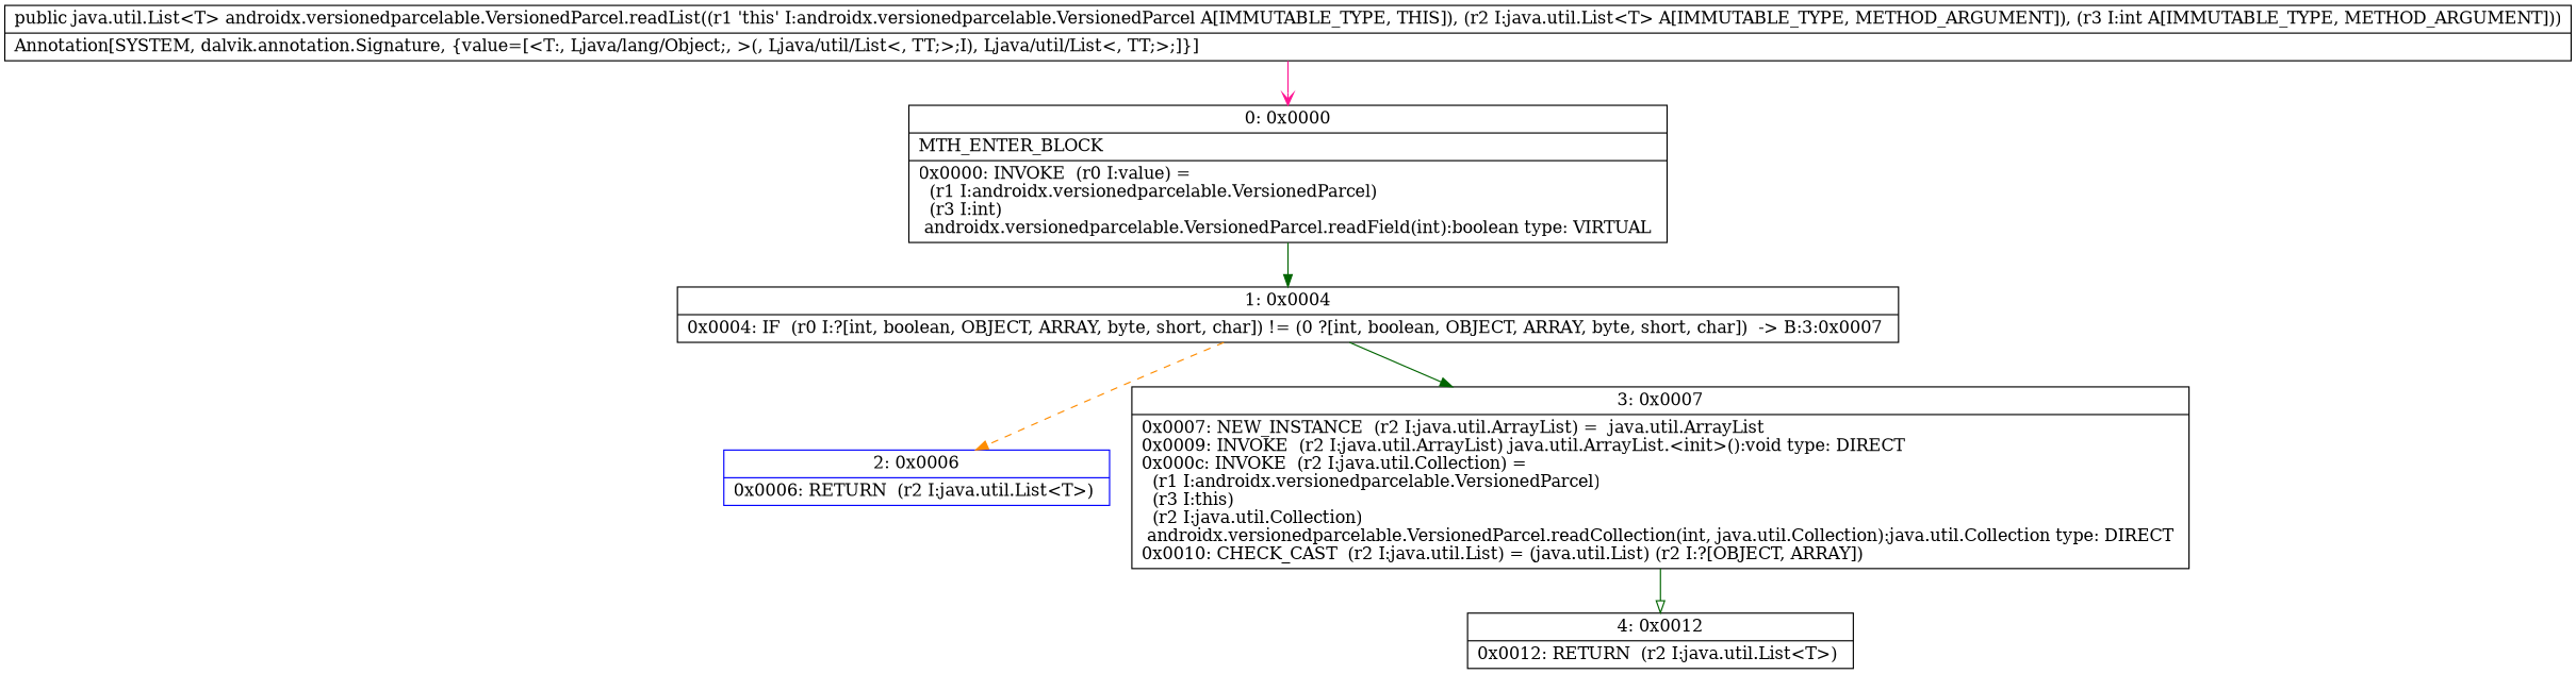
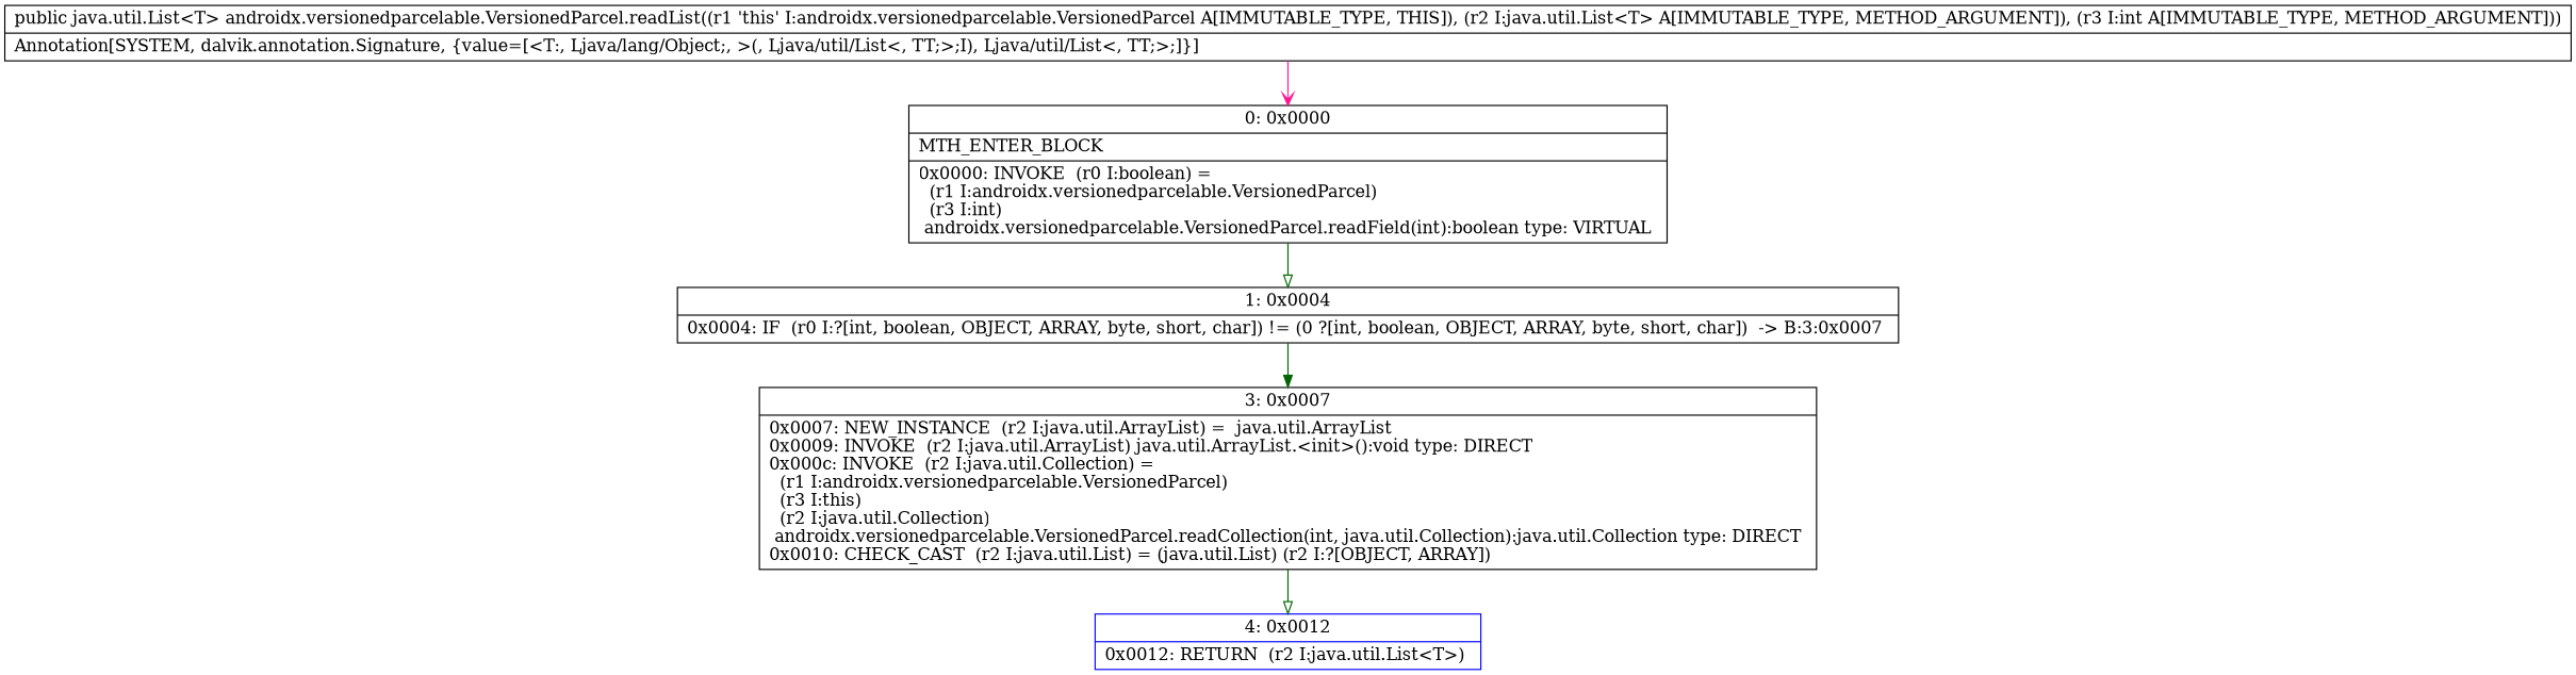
  digraph {
    node [color=black shape=record]
    edge [arrowhead=onormal color=darkgreen]
-   n1 [label="{0\:\ 0x0000|MTH_ENTER_BLOCK\l|0x0000: INVOKE  (r0 I:value) = \l  (r1 I:androidx.versionedparcelable.VersionedParcel)\l  (r3 I:int)\l androidx.versionedparcelable.VersionedParcel.readField(int):boolean type: VIRTUAL \l}"]
+   n1 [label="{0\:\ 0x0000|MTH_ENTER_BLOCK\l|0x0000: INVOKE  (r0 I:boolean) = \l  (r1 I:androidx.versionedparcelable.VersionedParcel)\l  (r3 I:int)\l androidx.versionedparcelable.VersionedParcel.readField(int):boolean type: VIRTUAL \l}"]
    n2 [label="{1\:\ 0x0004|0x0004: IF  (r0 I:?[int, boolean, OBJECT, ARRAY, byte, short, char]) != (0 ?[int, boolean, OBJECT, ARRAY, byte, short, char])  \-\> B:3:0x0007 \l}"]
-   n3 [color=blue label="{2\:\ 0x0006|0x0006: RETURN  (r2 I:java.util.List\<T\>) \l}"]
    n4 [label="{3\:\ 0x0007|0x0007: NEW_INSTANCE  (r2 I:java.util.ArrayList) =  java.util.ArrayList \l0x0009: INVOKE  (r2 I:java.util.ArrayList) java.util.ArrayList.\<init\>():void type: DIRECT \l0x000c: INVOKE  (r2 I:java.util.Collection) = \l  (r1 I:androidx.versionedparcelable.VersionedParcel)\l  (r3 I:this)\l  (r2 I:java.util.Collection)\l androidx.versionedparcelable.VersionedParcel.readCollection(int, java.util.Collection):java.util.Collection type: DIRECT \l0x0010: CHECK_CAST  (r2 I:java.util.List) = (java.util.List) (r2 I:?[OBJECT, ARRAY]) \l}"]
-   n5 [label="{4\:\ 0x0012|0x0012: RETURN  (r2 I:java.util.List\<T\>) \l}"]
+   n5 [color=blue label="{4\:\ 0x0012|0x0012: RETURN  (r2 I:java.util.List\<T\>) \l}"]
    n6 [label="{public java.util.List\<T\> androidx.versionedparcelable.VersionedParcel.readList((r1 'this' I:androidx.versionedparcelable.VersionedParcel A[IMMUTABLE_TYPE, THIS]), (r2 I:java.util.List\<T\> A[IMMUTABLE_TYPE, METHOD_ARGUMENT]), (r3 I:int A[IMMUTABLE_TYPE, METHOD_ARGUMENT]))  | Annotation[SYSTEM, dalvik.annotation.Signature, \{value=[\<T:, Ljava\/lang\/Object;, \>(, Ljava\/util\/List\<, TT;\>;I), Ljava\/util\/List\<, TT;\>;]\}]\l}"]
-   n1 -> n2 [arrowhead=normal]
-   n2 -> n3 [arrowhead=normal color=darkorange style=dashed]
+   n1 -> n2
    n2 -> n4 [arrowhead=normal]
    n4 -> n5
    n6 -> n1 [arrowhead=vee color=deeppink]
  }
